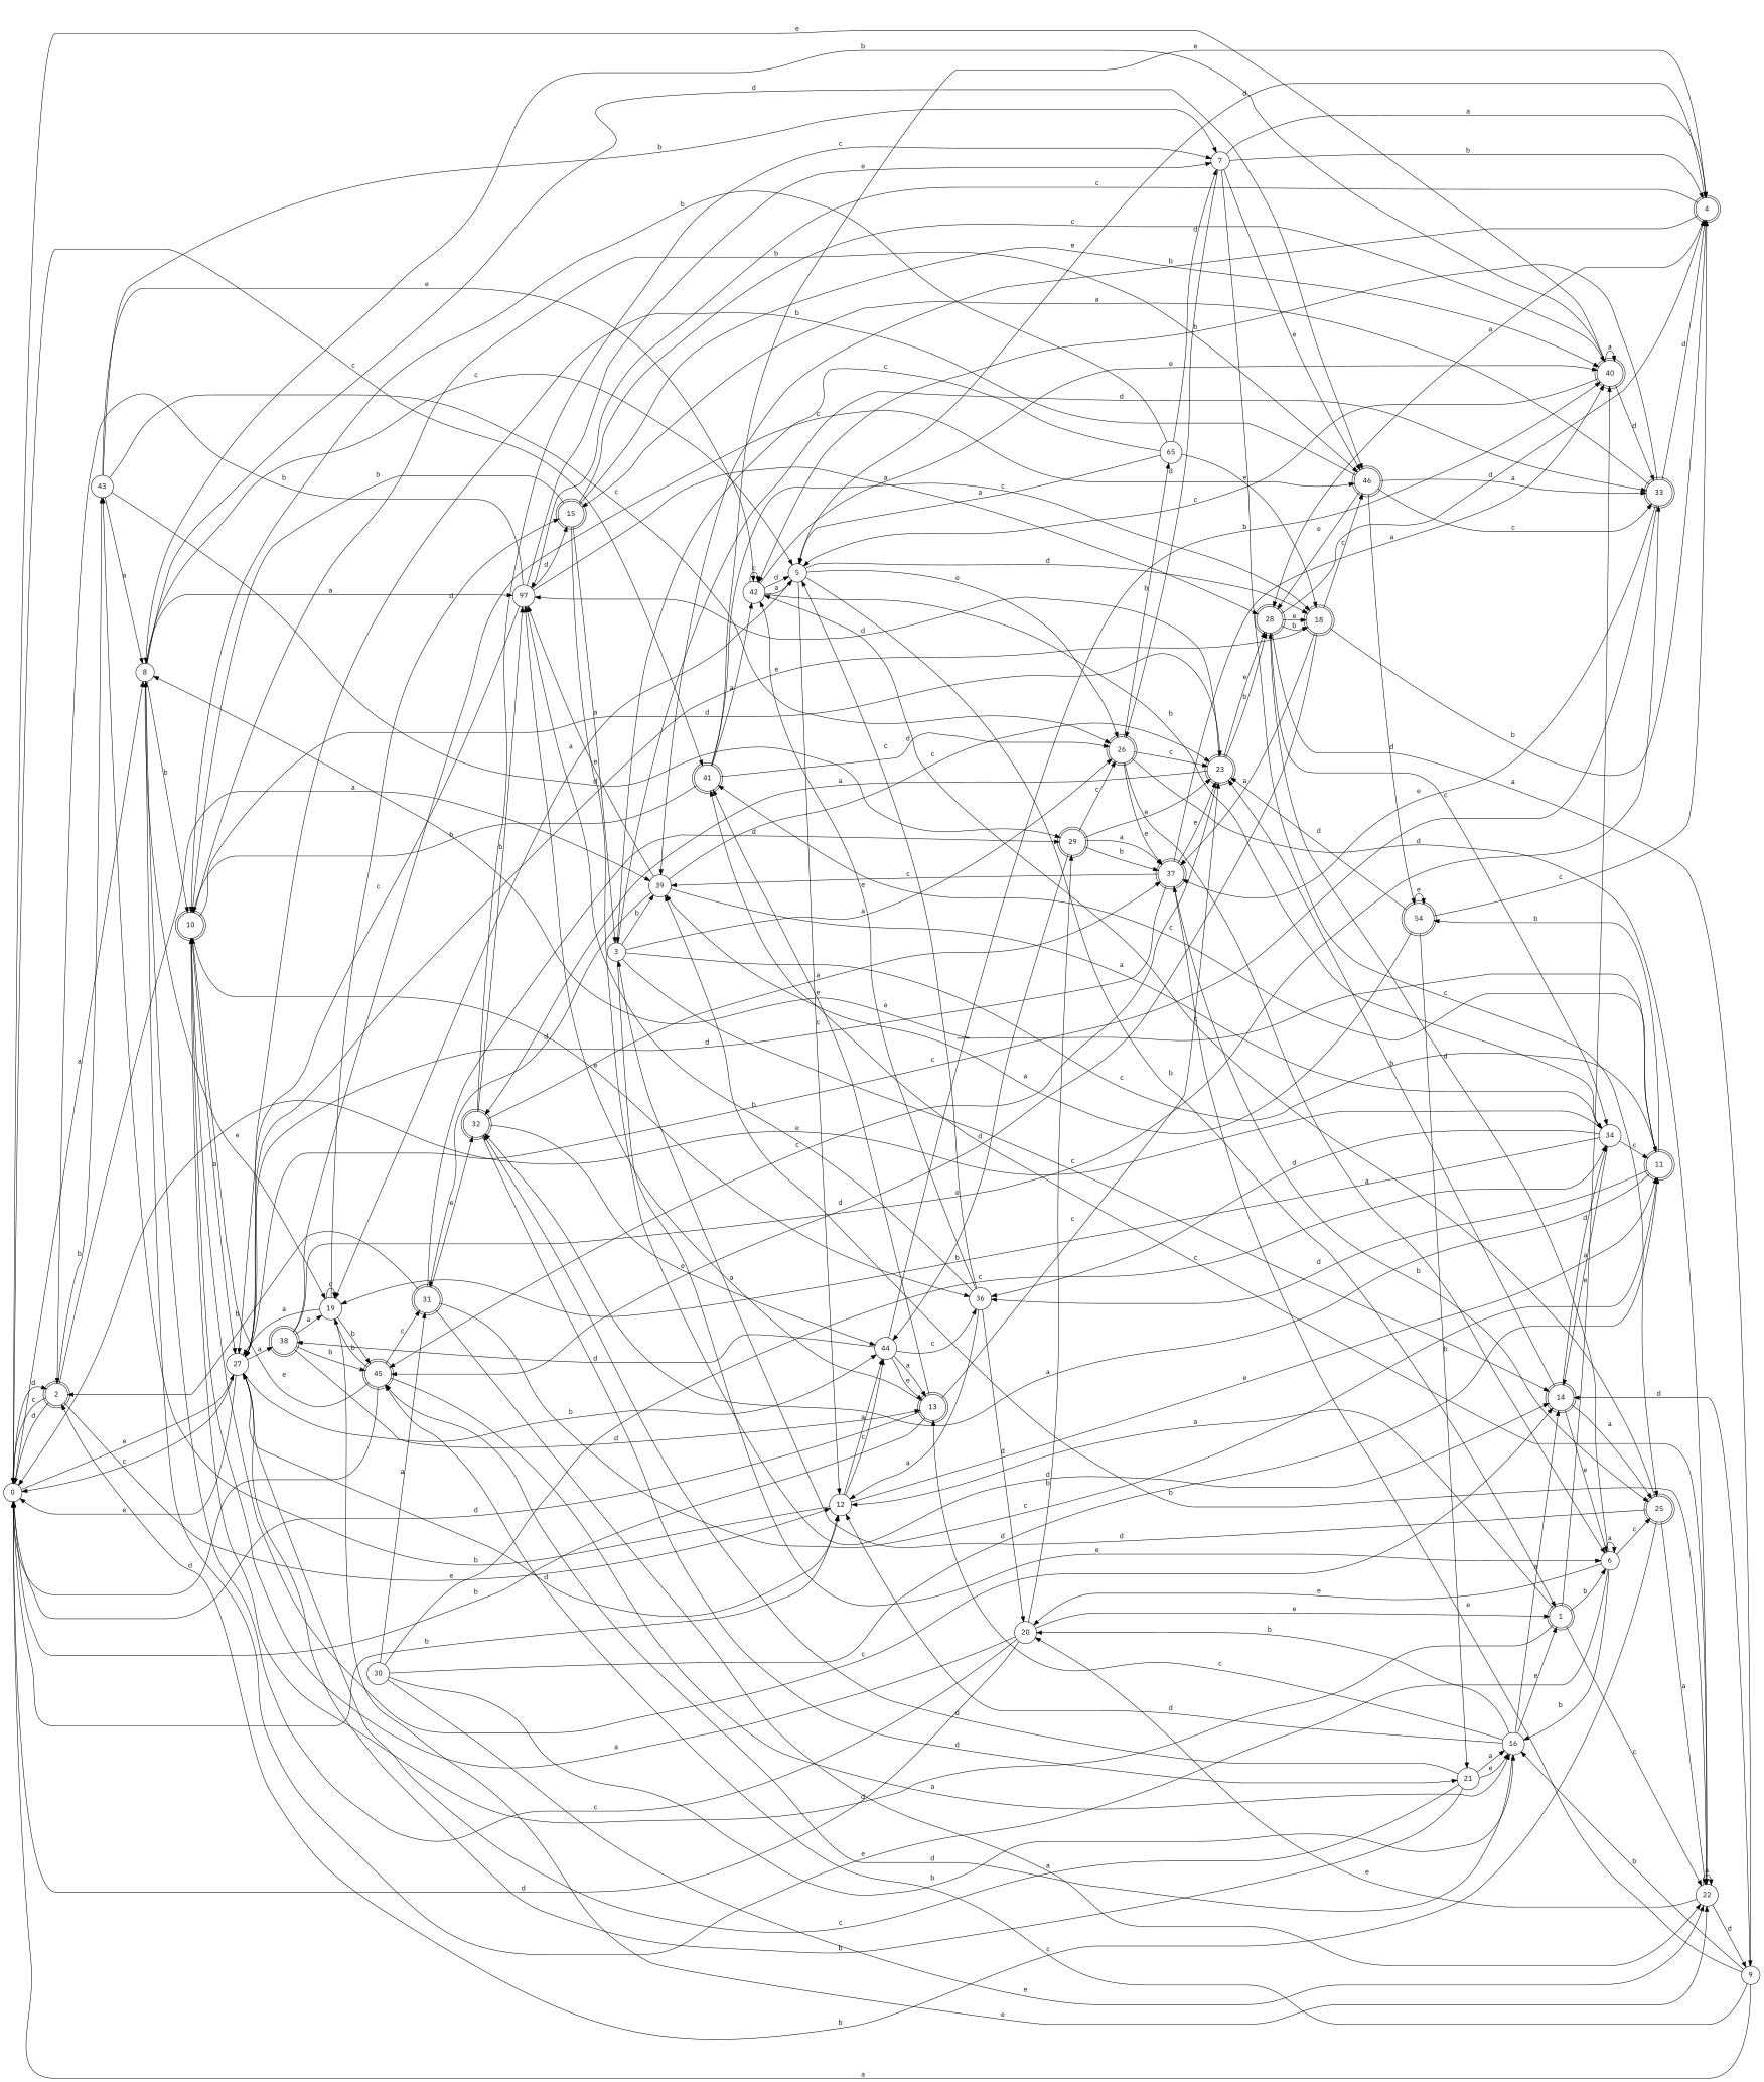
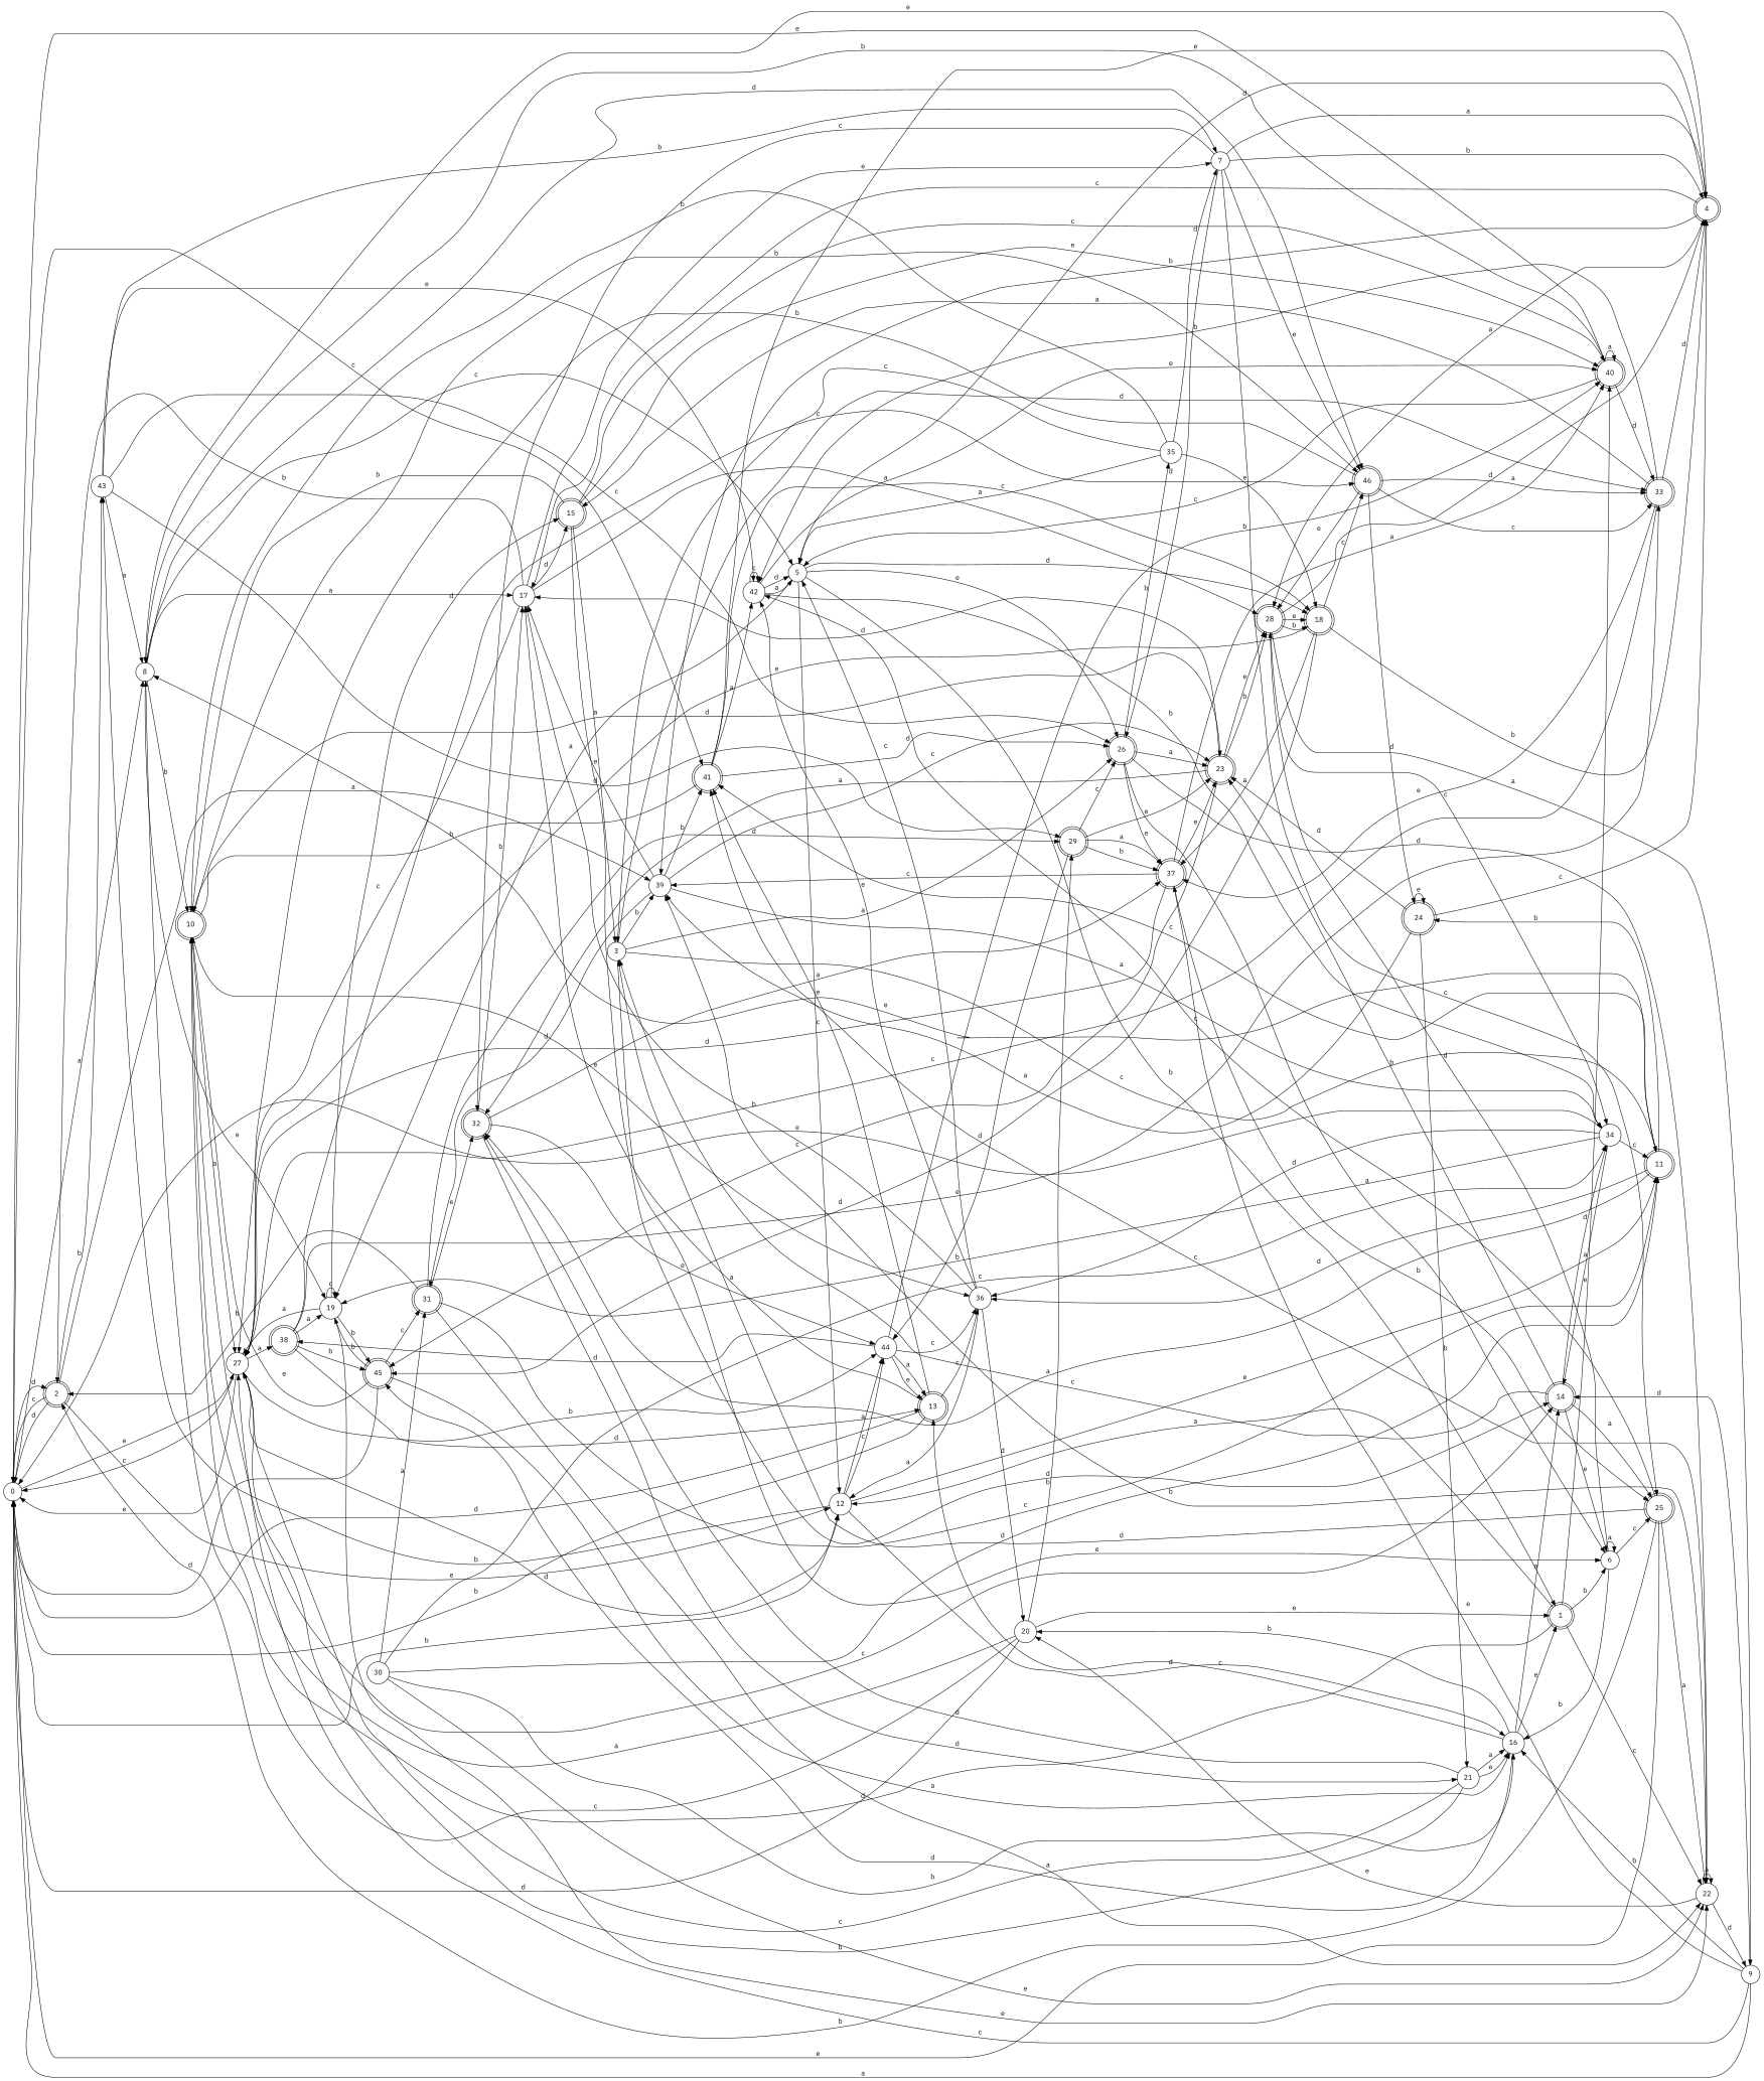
  digraph {
    fontname="IBM Plex Sans"
    rankdir=LR
    node [color=black fillcolor=white fontname="IBM Plex Sans" shape=doublecircle style="rounded,filled"]
    edge [fontname="IBM Plex Sans"]
    n1 [label=0 shape=circle style=filled]
    n2 [label=2]
    n3 [label=8 shape=circle style=filled]
    n4 [label=12 shape=circle style=filled]
    n5 [label=27 shape=circle style=filled]
    n6 [label=41]
    n7 [label=39 shape=circle style=filled]
    n8 [label=43 shape=circle style=filled]
    n9 [label=10]
    n10 [label=5 shape=circle style=filled]
-   n11 [label=97 shape=circle style=filled]
+   n11 [label=17 shape=circle style=filled]
    n12 [label=19 shape=circle style=filled]
    n13 [label=46]
    n14 [label=11]
    n15 [label=16 shape=circle style=filled]
    n16 [label=44 shape=circle style=filled]
    n17 [label=38]
    n18 [label=26]
    n19 [label=4]
    n20 [label=18]
    n21 [label=42 shape=circle style=filled]
    n22 [label=1]
    n23 [label=6 shape=circle style=filled]
    n24 [label=22 shape=circle style=filled]
    n25 [label=40]
    n26 [label=28]
    n27 [label=20 shape=circle style=filled]
    n28 [label=25]
    n29 [label=14]
    n30 [label=23]
    n31 [label=36 shape=circle style=filled]
    n32 [label=9 shape=circle style=filled]
    n33 [label=33]
    n34 [label=34 shape=circle style=filled]
    n35 [label=31]
    n36 [label=7 shape=circle style=filled]
    n37 [label=29]
    n38 [label=3 shape=circle style=filled]
-   n39 [label=54]
+   n39 [label=24]
    n40 [label=32]
    n41 [label=37]
-   n42 [label=65 shape=circle style=filled]
+   n42 [label=35 shape=circle style=filled]
    n43 [label=15]
    n44 [label=45]
    n45 [label=13]
    n46 [label=21 shape=circle style=filled]
    n47 [label=30 shape=circle style=filled]
    n1 -> n2 [label=d]
    n1 -> n3 [label=a]
    n1 -> n4 [label=b]
    n1 -> n5 [label=e]
    n1 -> n6 [label=c]
    n2 -> n1 [label=c]
    n2 -> n1 [label=d]
    n2 -> n4 [label=e]
    n2 -> n7 [label=a]
    n2 -> n8 [label=b]
    n3 -> n9 [label=b]
    n3 -> n10 [label=c]
    n3 -> n11 [label=a]
    n3 -> n12 [label=e]
    n3 -> n13 [label=d]
    n4 -> n8 [label=b]
    n4 -> n14 [label=e]
-   n15 -> n4 [label=d]
+   n4 -> n15 [label=d]
    n4 -> n16 [label=a]
    n4 -> n16 [label=c]
    n5 -> n1 [label=c]
    n5 -> n1 [label=e]
    n5 -> n4 [label=d]
    n5 -> n16 [label=b]
    n5 -> n17 [label=a]
    n6 -> n9 [label=b]
    n6 -> n18 [label=d]
    n6 -> n19 [label=e]
    n6 -> n20 [label=c]
    n6 -> n21 [label=a]
+   n7 -> n6 [label=b]
    n7 -> n11 [label=e]
    n7 -> n30 [label=c]
    n7 -> n34 [label=a]
    n7 -> n35 [label=d]
    n8 -> n3 [label=a]
    n8 -> n18 [label=c]
    n8 -> n21 [label=e]
    n8 -> n36 [label=b]
    n8 -> n37 [label=d]
    n9 -> n5 [label=a]
    n9 -> n13 [label=b]
    n9 -> n29 [label=c]
    n9 -> n30 [label=d]
    n9 -> n31 [label=e]
    n10 -> n4 [label=c]
    n10 -> n12 [label=a]
    n10 -> n18 [label=e]
    n10 -> n20 [label=d]
    n10 -> n22 [label=b]
    n11 -> n2 [label=b]
    n11 -> n5 [label=c]
    n11 -> n26 [label=a]
    n11 -> n36 [label=e]
    n11 -> n43 [label=d]
    n12 -> n5 [label=a]
    n12 -> n12 [label=c]
    n12 -> n24 [label=e]
    n12 -> n43 [label=d]
    n12 -> n44 [label=b]
    n13 -> n5 [label=b]
    n13 -> n26 [label=e]
    n13 -> n33 [label=a]
    n13 -> n33 [label=c]
    n13 -> n39 [label=d]
    n14 -> n3 [label=e]
    n14 -> n6 [label=c]
    n14 -> n31 [label=d]
    n14 -> n39 [label=b]
    n14 -> n40 [label=a]
    n15 -> n22 [label=e]
    n15 -> n27 [label=b]
    n15 -> n29 [label=a]
    n15 -> n44 [label=d]
    n15 -> n45 [label=c]
    n16 -> n17 [label=d]
    n16 -> n25 [label=b]
    n16 -> n31 [label=c]
    n16 -> n45 [label=a]
    n16 -> n45 [label=e]
    n17 -> n12 [label=a]
    n17 -> n13 [label=c]
    n17 -> n33 [label=e]
    n17 -> n44 [label=b]
    n17 -> n45 [label=d]
    n18 -> n23 [label=a]
    n18 -> n24 [label=d]
-   n18 -> n30 [label=c]
+   n18 -> n30 [label=a]
    n18 -> n41 [label=e]
    n18 -> n42 [label=b]
-   n23 -> n3 [label=e]
+   n19 -> n3 [label=e]
    n19 -> n7 [label=b]
    n19 -> n10 [label=d]
    n19 -> n11 [label=c]
    n19 -> n26 [label=a]
    n20 -> n5 [label=e]
    n20 -> n13 [label=c]
    n20 -> n19 [label=b]
    n20 -> n41 [label=a]
    n20 -> n44 [label=d]
    n21 -> n10 [label=a]
    n21 -> n10 [label=d]
    n21 -> n21 [label=c]
    n21 -> n25 [label=e]
    n21 -> n34 [label=b]
    n22 -> n4 [label=a]
    n22 -> n9 [label=d]
    n22 -> n23 [label=b]
    n22 -> n24 [label=c]
    n22 -> n25 [label=e]
    n23 -> n15 [label=b]
    n23 -> n23 [label=a]
    n23 -> n26 [label=d]
-   n23 -> n27 [label=e]
    n23 -> n28 [label=c]
    n24 -> n6 [label=c]
    n24 -> n7 [label=b]
    n24 -> n24 [label=a]
    n24 -> n27 [label=e]
    n24 -> n32 [label=d]
    n25 -> n1 [label=e]
    n25 -> n3 [label=b]
    n25 -> n10 [label=c]
    n25 -> n25 [label=a]
    n25 -> n33 [label=d]
    n26 -> n19 [label=d]
    n26 -> n20 [label=b]
    n26 -> n20 [label=e]
    n26 -> n32 [label=a]
    n26 -> n34 [label=c]
    n27 -> n1 [label=d]
    n27 -> n3 [label=c]
    n27 -> n9 [label=a]
    n27 -> n22 [label=e]
    n27 -> n37 [label=b]
+   n28 -> n1 [label=e]
    n28 -> n2 [label=b]
    n28 -> n21 [label=c]
    n28 -> n24 [label=a]
    n28 -> n38 [label=d]
    n29 -> n23 [label=e]
    n29 -> n28 [label=a]
    n29 -> n30 [label=b]
    n29 -> n34 [label=d]
-   n38 -> n29 [label=c]
+   n29 -> n38 [label=c]
    n30 -> n11 [label=d]
    n30 -> n26 [label=b]
    n30 -> n26 [label=e]
    n30 -> n40 [label=a]
    n30 -> n44 [label=c]
    n31 -> n4 [label=a]
    n31 -> n10 [label=c]
    n31 -> n11 [label=b]
    n31 -> n21 [label=e]
    n31 -> n27 [label=d]
    n32 -> n1 [label=a]
-   n32 -> n44 [label=c]
+   n32 -> n5 [label=c]
    n32 -> n15 [label=b]
    n32 -> n29 [label=d]
    n32 -> n41 [label=e]
    n33 -> n5 [label=c]
    n33 -> n19 [label=d]
    n33 -> n21 [label=b]
    n33 -> n41 [label=e]
    n33 -> n43 [label=a]
    n34 -> n1 [label=e]
    n34 -> n12 [label=b]
    n34 -> n14 [label=c]
    n34 -> n29 [label=a]
    n34 -> n31 [label=d]
    n35 -> n2 [label=b]
    n35 -> n14 [label=c]
    n35 -> n24 [label=a]
    n35 -> n37 [label=d]
    n35 -> n40 [label=e]
    n36 -> n13 [label=e]
    n36 -> n18 [label=d]
    n36 -> n19 [label=a]
    n36 -> n19 [label=b]
    n36 -> n28 [label=c]
    n37 -> n16 [label=d]
    n37 -> n18 [label=c]
    n37 -> n30 [label=e]
    n37 -> n41 [label=a]
    n37 -> n41 [label=b]
    n38 -> n7 [label=b]
    n38 -> n14 [label=c]
    n38 -> n18 [label=a]
    n38 -> n23 [label=e]
    n38 -> n33 [label=d]
    n39 -> n7 [label=a]
    n39 -> n19 [label=c]
    n39 -> n30 [label=d]
    n39 -> n39 [label=e]
    n39 -> n46 [label=b]
    n40 -> n11 [label=b]
    n40 -> n16 [label=e]
-   n40 -> n36 [label=c]
+   n36 -> n40 [label=c]
    n40 -> n41 [label=a]
    n40 -> n46 [label=d]
    n41 -> n5 [label=d]
    n41 -> n7 [label=c]
    n41 -> n25 [label=a]
    n41 -> n28 [label=b]
    n41 -> n30 [label=e]
    n42 -> n9 [label=b]
    n42 -> n10 [label=a]
    n42 -> n20 [label=e]
    n42 -> n36 [label=d]
    n42 -> n38 [label=c]
    n43 -> n9 [label=b]
    n43 -> n25 [label=c]
    n43 -> n25 [label=e]
    n43 -> n29 [label=d]
    n43 -> n38 [label=a]
    n44 -> n1 [label=d]
    n44 -> n9 [label=e]
    n44 -> n12 [label=b]
    n44 -> n15 [label=a]
    n44 -> n35 [label=c]
    n45 -> n1 [label=b]
    n45 -> n1 [label=d]
    n45 -> n6 [label=e]
    n45 -> n11 [label=a]
-   n45 -> n30 [label=c]
+   n45 -> n31 [label=c]
    n46 -> n5 [label=b]
    n46 -> n5 [label=c]
    n46 -> n15 [label=a]
    n46 -> n15 [label=e]
    n46 -> n40 [label=d]
    n47 -> n14 [label=d]
    n47 -> n15 [label=b]
    n47 -> n24 [label=e]
    n47 -> n34 [label=c]
    n47 -> n35 [label=a]
  }
